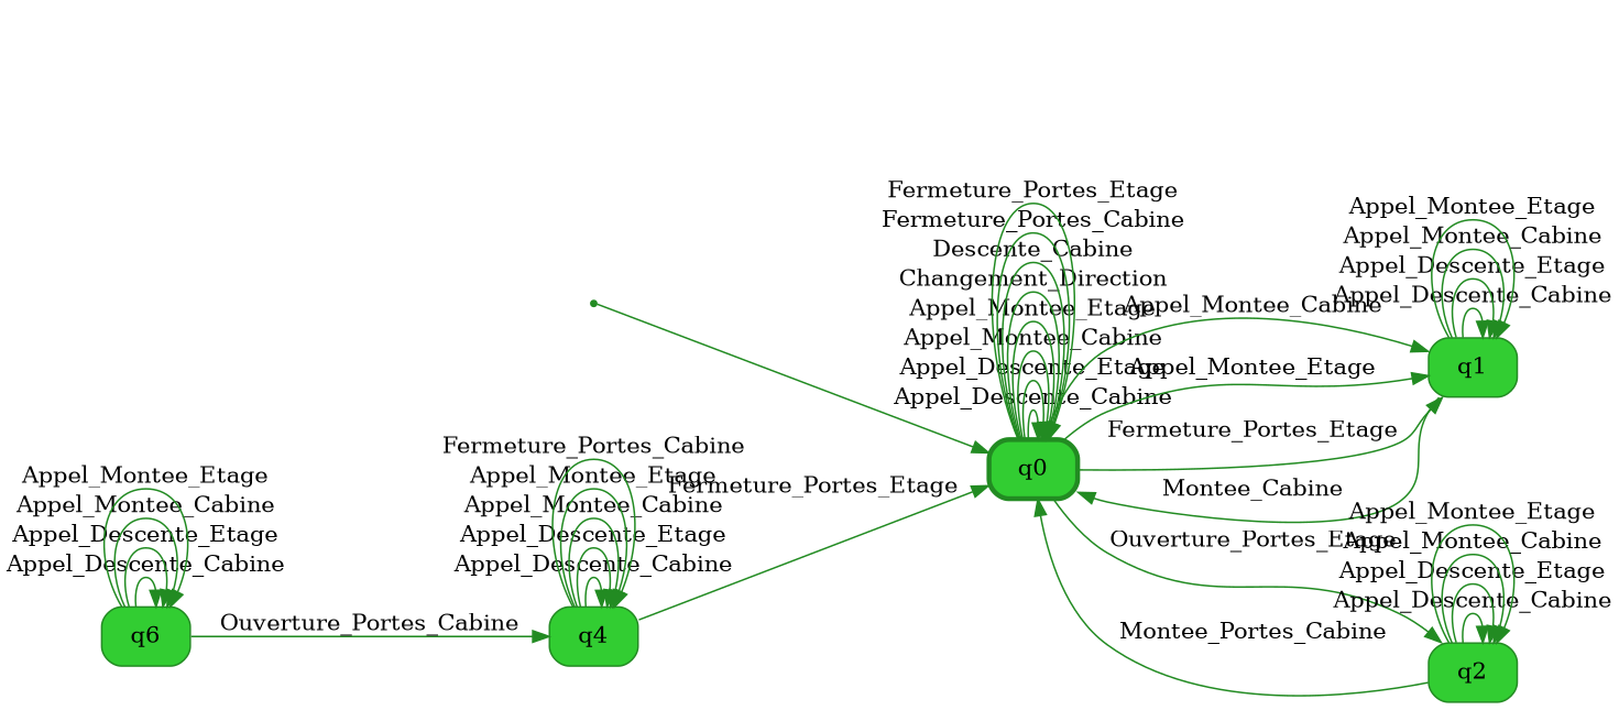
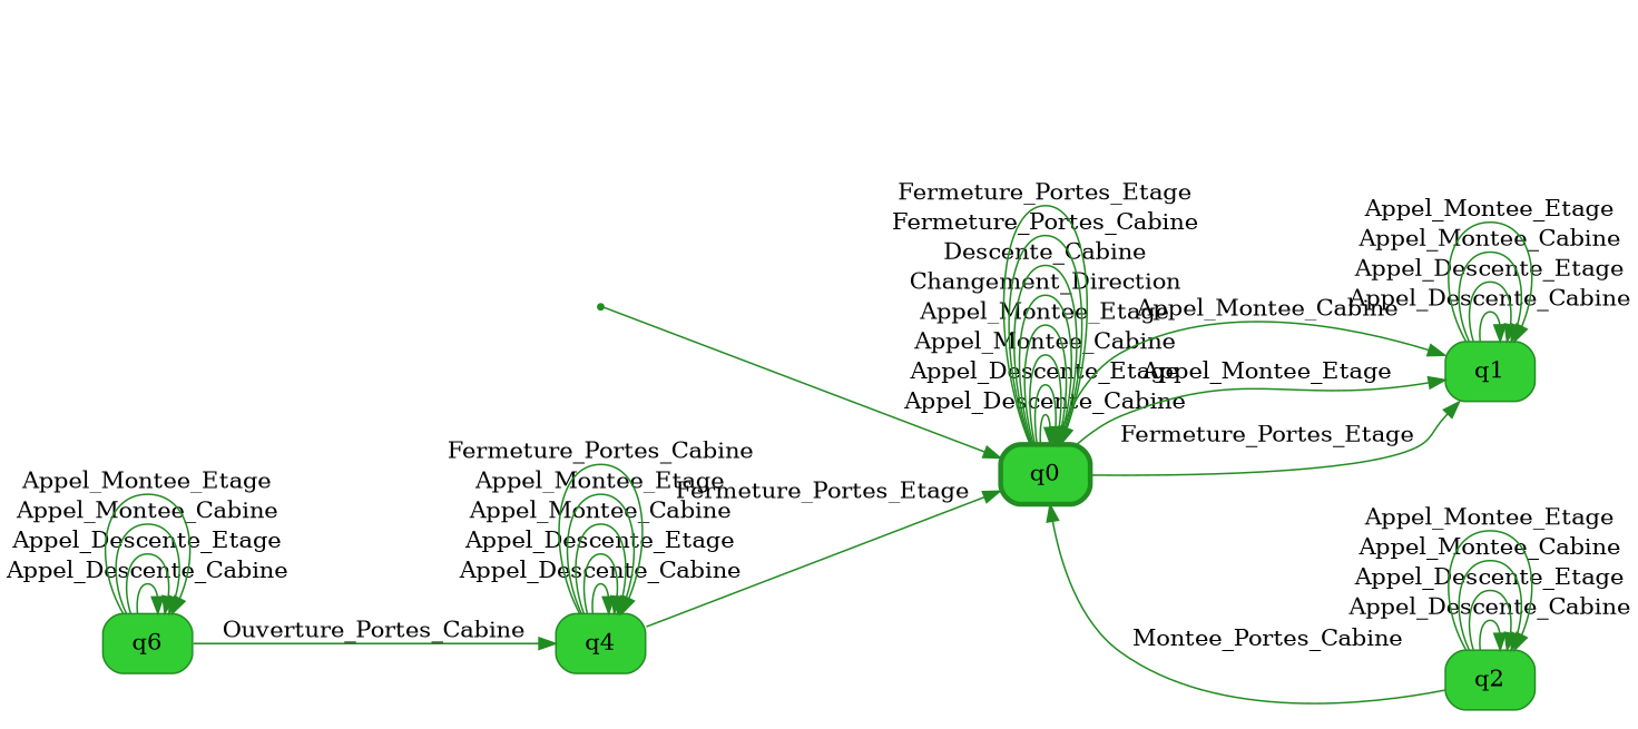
  digraph {
    rankdir=LR
    node [color=forestgreen shape=box fillcolor=limegreen style="rounded, filled"]
    edge [color=forestgreen]
    __invisible__ [shape=point fillcolor="" style=""]
    n2 [label=q0 penwidth=3]
    n3 [label=q1]
    n4 [label=q2]
    n5 [label=q6]
    n6 [label=q4]
    __invisible__ -> n2
    n2 -> n2 [label=Appel_Descente_Cabine]
    n2 -> n2 [label=Appel_Descente_Etage]
    n2 -> n2 [label=Appel_Montee_Cabine]
    n2 -> n2 [label=Appel_Montee_Etage]
    n2 -> n2 [label=Changement_Direction]
    n2 -> n2 [label=Descente_Cabine]
    n2 -> n2 [label=Fermeture_Portes_Cabine]
    n2 -> n2 [label=Fermeture_Portes_Etage]
    n2 -> n3 [label=Appel_Montee_Cabine]
    n2 -> n3 [label=Appel_Montee_Etage]
    n2 -> n3 [label=Fermeture_Portes_Etage]
-   n2 -> n4 [label=Ouverture_Portes_Etage]
-   n3 -> n2 [label=Montee_Cabine]
    n3 -> n3 [label=Appel_Descente_Cabine]
    n3 -> n3 [label=Appel_Descente_Etage]
    n3 -> n3 [label=Appel_Montee_Cabine]
    n3 -> n3 [label=Appel_Montee_Etage]
    n4 -> n2 [label=Montee_Portes_Cabine]
    n4 -> n4 [label=Appel_Descente_Cabine]
    n4 -> n4 [label=Appel_Descente_Etage]
    n4 -> n4 [label=Appel_Montee_Cabine]
    n4 -> n4 [label=Appel_Montee_Etage]
    n5 -> n5 [label=Appel_Descente_Cabine]
    n5 -> n5 [label=Appel_Descente_Etage]
    n5 -> n5 [label=Appel_Montee_Cabine]
    n5 -> n5 [label=Appel_Montee_Etage]
    n5 -> n6 [label=Ouverture_Portes_Cabine]
    n6 -> n2 [label=Fermeture_Portes_Etage]
    n6 -> n6 [label=Appel_Descente_Cabine]
    n6 -> n6 [label=Appel_Descente_Etage]
    n6 -> n6 [label=Appel_Montee_Cabine]
    n6 -> n6 [label=Appel_Montee_Etage]
    n6 -> n6 [label=Fermeture_Portes_Cabine]
  }
